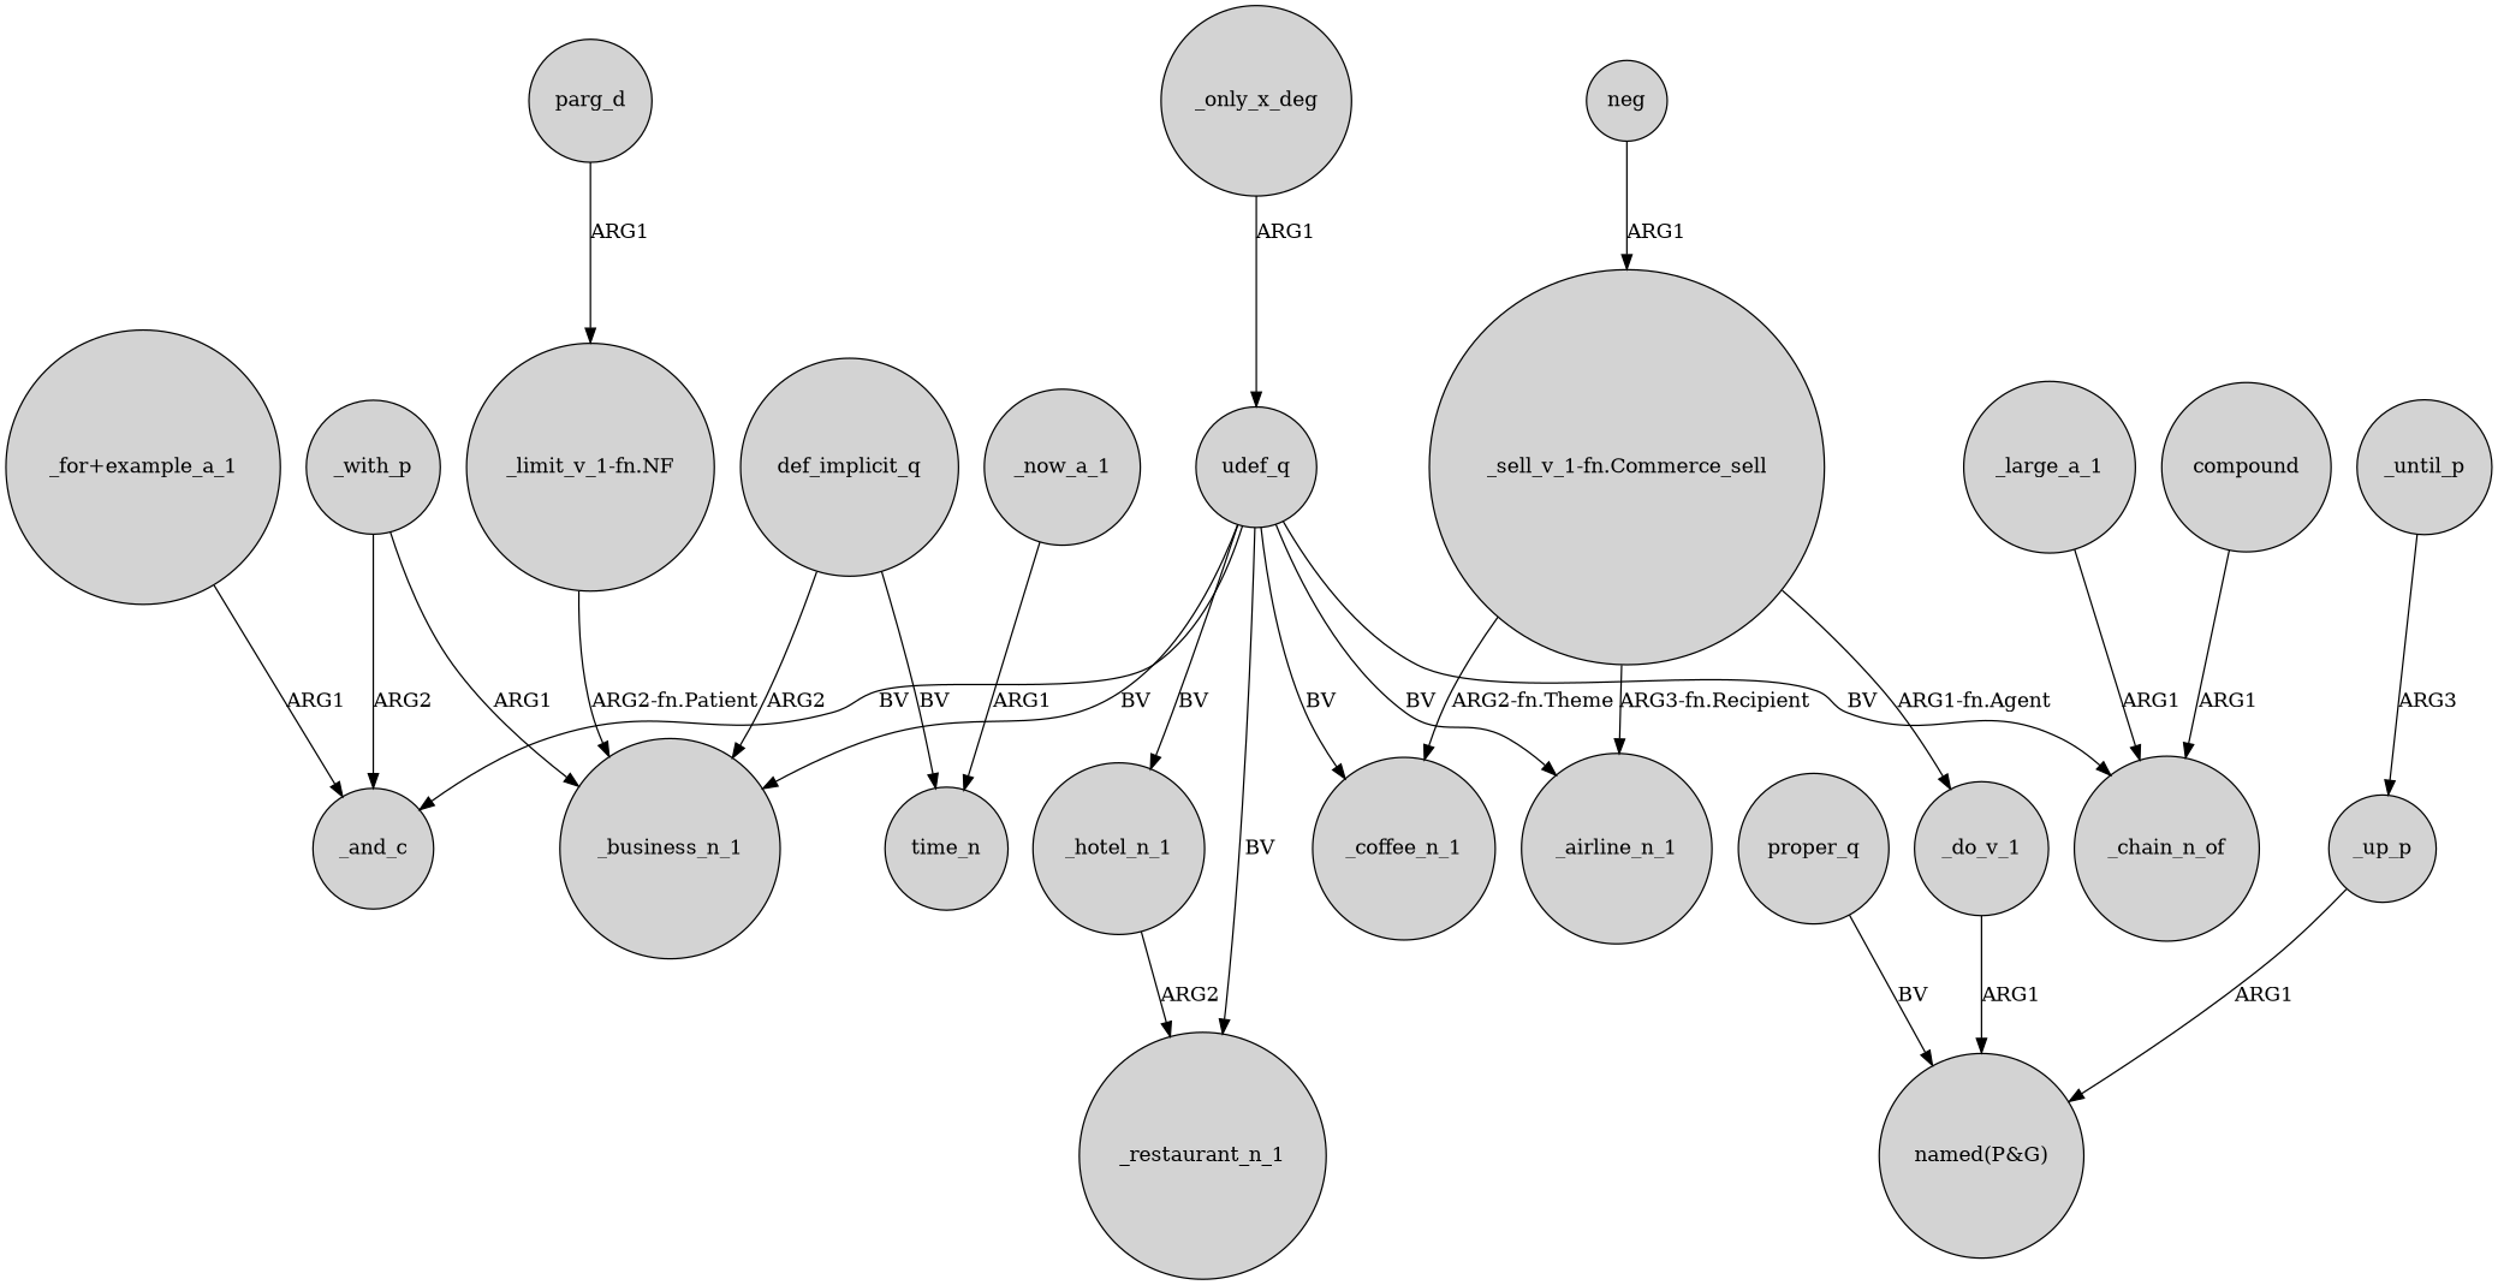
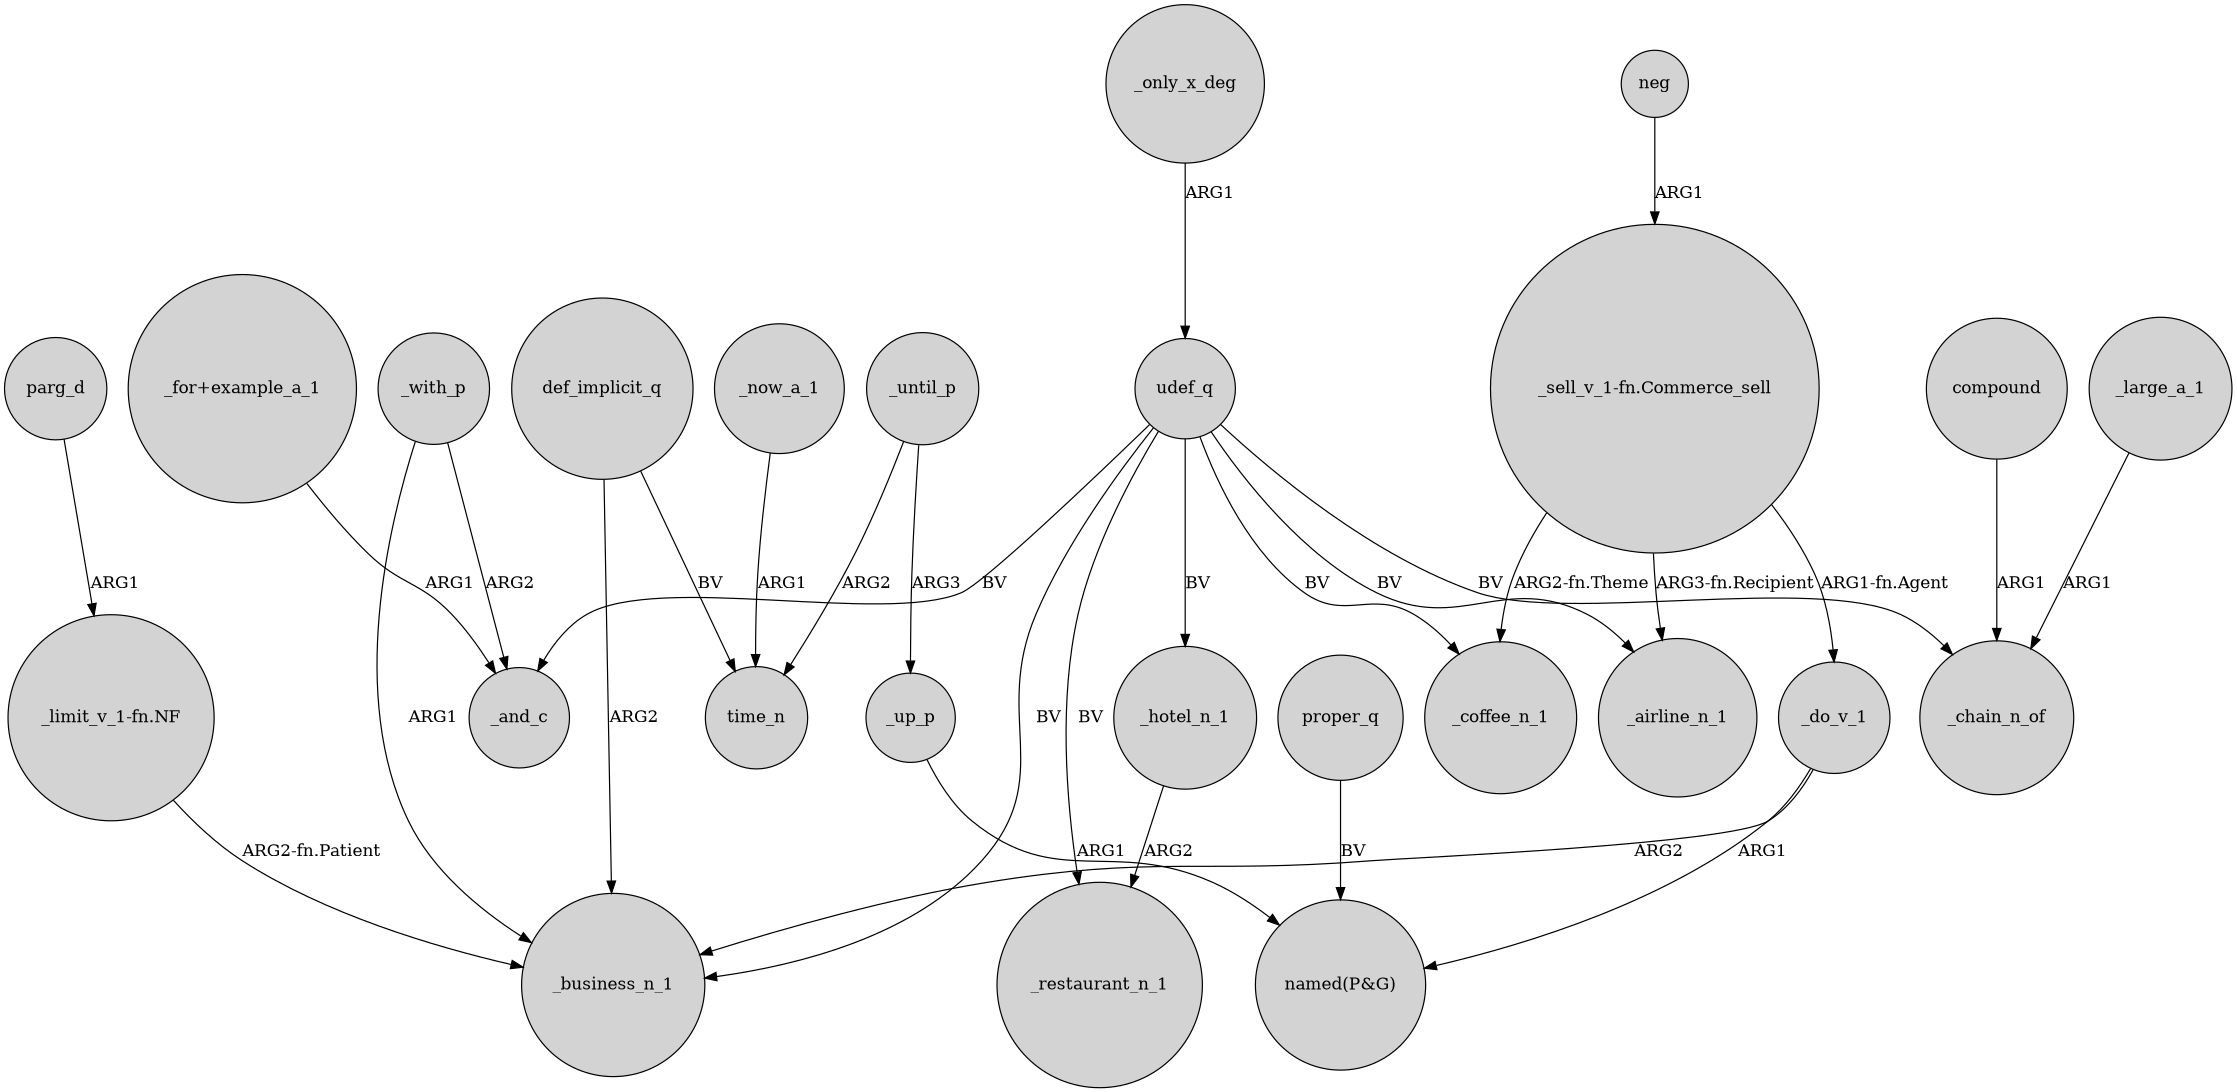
  digraph {
    node [shape=circle style=filled]
    _with_p
    _and_c
    _business_n_1
    _only_x_deg
    udef_q
    _restaurant_n_1
    _chain_n_of
    _coffee_n_1
    _airline_n_1
    _hotel_n_1
    compound
    _do_v_1
    "named(P&G)"
    "_limit_v_1-fn.NF"
    proper_q
    _until_p
    time_n
    _up_p
    parg_d
    neg
    "_sell_v_1-fn.Commerce_sell"
    _now_a_1
    _large_a_1
    "_for+example_a_1"
    def_implicit_q
    _with_p -> _and_c [label=ARG2]
    _with_p -> _business_n_1 [label=ARG1]
    _only_x_deg -> udef_q [label=ARG1]
    udef_q -> _and_c [label=BV]
    udef_q -> _business_n_1 [label=BV]
    udef_q -> _restaurant_n_1 [label=BV]
    udef_q -> _chain_n_of [label=BV]
    udef_q -> _coffee_n_1 [label=BV]
    udef_q -> _airline_n_1 [label=BV]
    udef_q -> _hotel_n_1 [label=BV]
    _hotel_n_1 -> _restaurant_n_1 [label=ARG2]
    compound -> _chain_n_of [label=ARG1]
+   _do_v_1 -> _business_n_1 [label=ARG2]
    _do_v_1 -> "named(P&G)" [label=ARG1]
    "_limit_v_1-fn.NF" -> _business_n_1 [label="ARG2-fn.Patient"]
    proper_q -> "named(P&G)" [label=BV]
+   _until_p -> time_n [label=ARG2]
    _until_p -> _up_p [label=ARG3]
    _up_p -> "named(P&G)" [label=ARG1]
    parg_d -> "_limit_v_1-fn.NF" [label=ARG1]
    neg -> "_sell_v_1-fn.Commerce_sell" [label=ARG1]
    "_sell_v_1-fn.Commerce_sell" -> _coffee_n_1 [label="ARG2-fn.Theme"]
    "_sell_v_1-fn.Commerce_sell" -> _airline_n_1 [label="ARG3-fn.Recipient"]
    "_sell_v_1-fn.Commerce_sell" -> _do_v_1 [label="ARG1-fn.Agent"]
    _now_a_1 -> time_n [label=ARG1]
    _large_a_1 -> _chain_n_of [label=ARG1]
    "_for+example_a_1" -> _and_c [label=ARG1]
    def_implicit_q -> _business_n_1 [label=ARG2]
    def_implicit_q -> time_n [label=BV]
  }
